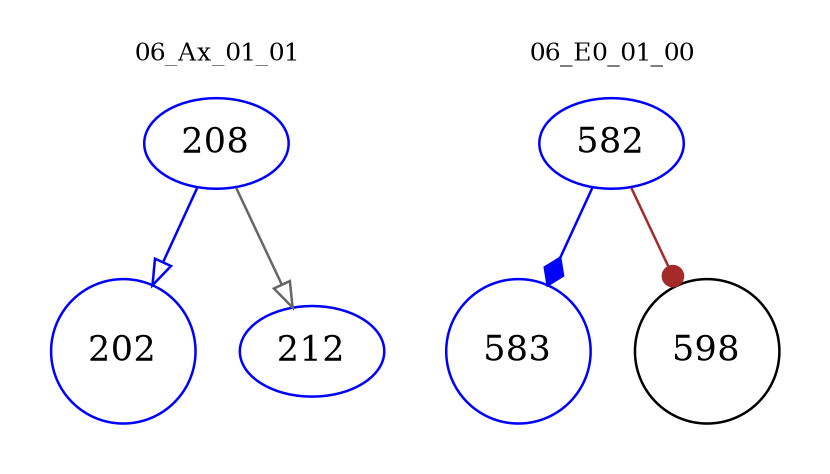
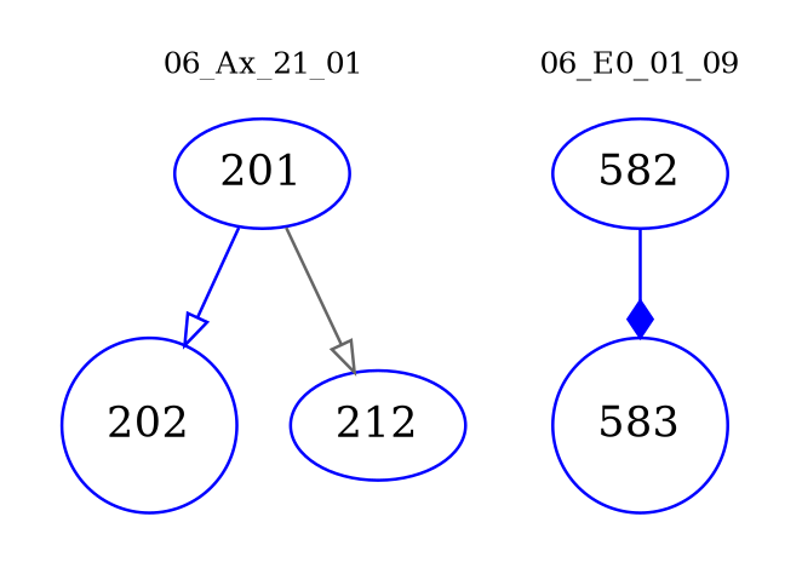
  digraph {
    node [color=blue shape=ellipse]
    edge [arrowhead=onormal color=blue]
-   n1 [label=208]
+   n1 [label=201]
    n2 [label=202 shape=circle]
    n3 [label=212]
    n4 [label=582]
    n5 [label=583 shape=circle]
-   n6 [color=black label=598 shape=circle]
    subgraph cluster_1 {
      color=white
      fontsize=10
-     label="06_Ax_01_01"
+     label="06_Ax_21_01"
      n1
      n2
      n3
    }
    subgraph cluster_2 {
      color=white
      fontsize=10
-     label="06_E0_01_00"
+     label="06_E0_01_09"
      n4
      n5
-     n6
    }
    n1 -> n2
    n1 -> n3 [color=gray40]
    n4 -> n5 [arrowhead=diamond]
-   n4 -> n6 [arrowhead=dot color=brown]
  }
